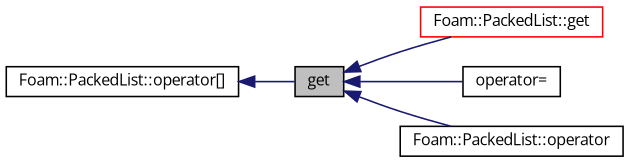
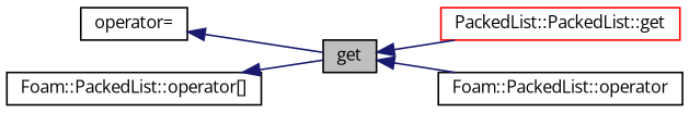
  digraph {
    fontname="Open Sans"
    rankdir=LR
    node [color=black fontname="Open Sans" fontsize=10 shape=record]
    edge [color=midnightblue dir=back fontname="Open Sans" fontsize=10 labelfontname=Helvetica labelfontsize=10 style=solid]
    n1 [fillcolor=grey75 fontcolor=black height=0.2 label=get style=filled width=0.4]
-   n2 [color=red height=0.2 label="Foam::PackedList::get" width=0.4]
+   n2 [color=red height=0.2 label="PackedList::PackedList::get" width=0.4]
    n3 [height=0.2 label="operator=" width=0.4]
    n4 [height=0.2 label="Foam::PackedList::operator" width=0.4]
    n5 [height=0.2 label="Foam::PackedList::operator[]" width=0.4]
    n1 -> n2
-   n1 -> n3
+   n3 -> n1
    n1 -> n4
    n5 -> n1
  }
